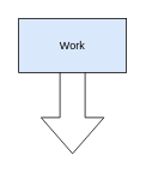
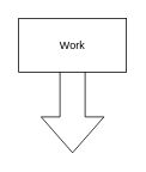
  <mxCell id="0" />
  <mxCell id="1" parent="0" />
  <mxCell id="2" value="" style="html=1;shadow=0;dashed=0;align=center;verticalAlign=middle;shape=mxgraph.arrows2.arrow;dy=0.6;dx=40;direction=south;notch=0;" vertex="1" parent="1"><mxGeometry x="45" y="70" width="70" height="100" as="geometry" /></mxCell>
- <mxCell id="3" value="Work" style="rounded=0;whiteSpace=wrap;html=1;fillColor=#dae8fc;" vertex="1" parent="1"><mxGeometry x="20" y="20" width="120" height="60" as="geometry" /></mxCell>
+ <mxCell id="3" value="Work" style="rounded=0;whiteSpace=wrap;html=1;" vertex="1" parent="1"><mxGeometry x="20" y="20" width="120" height="60" as="geometry" /></mxCell>
